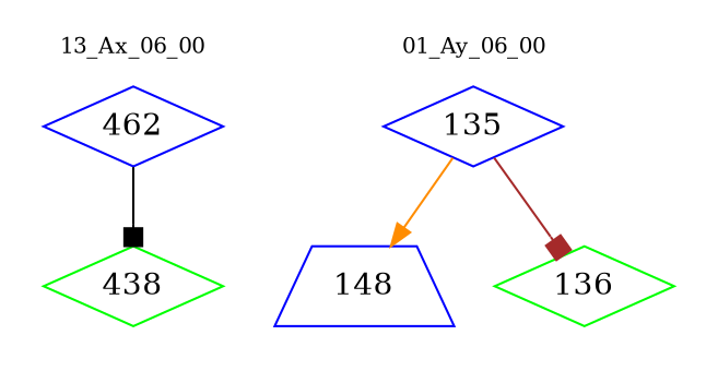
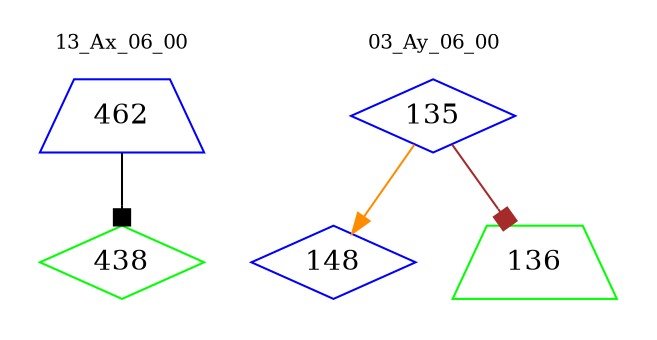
  digraph {
    node [color=blue shape=diamond]
    edge [arrowhead=box]
-   n1 [label=462]
+   n1 [label=462 shape=trapezium]
    n2 [color=green label=438]
    n3 [label=135]
-   n4 [label=148 shape=trapezium]
-   n5 [color=green label=136]
+   n4 [label=148]
+   n5 [color=green label=136 shape=trapezium]
    subgraph cluster_1 {
      color=white
      fontsize=10
      label="13_Ax_06_00"
      n1
      n2
    }
    subgraph cluster_2 {
      color=white
      fontsize=10
-     label="01_Ay_06_00"
+     label="03_Ay_06_00"
      n3
      n4
      n5
    }
    n1 -> n2 [color=black]
    n3 -> n4 [arrowhead=normal color=darkorange]
    n3 -> n5 [color=brown]
  }
